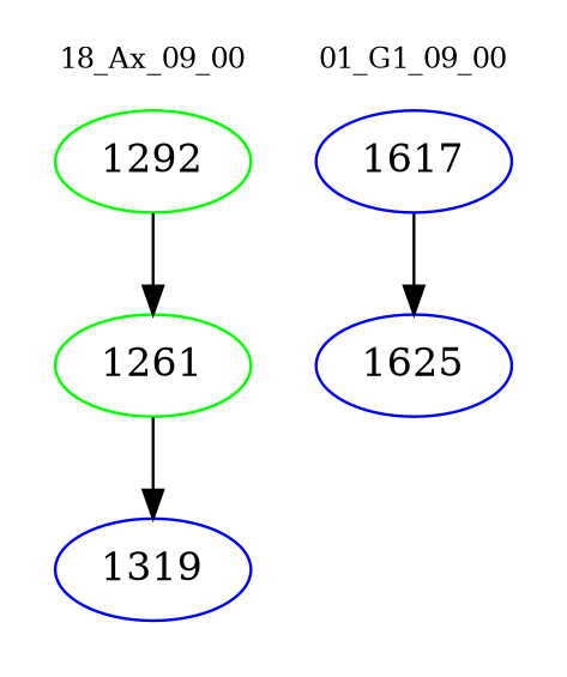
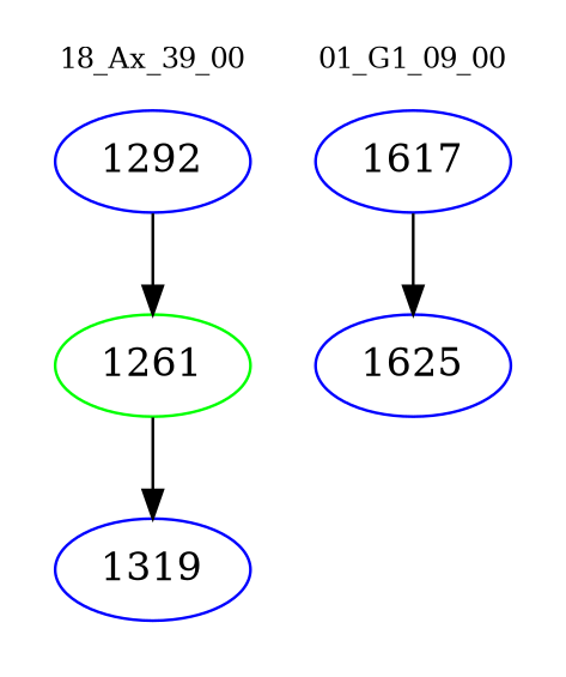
  digraph {
    node [color=blue]
    edge [color=black]
-   n1 [color=green label=1292]
+   n1 [label=1292]
    n2 [color=green label=1261]
    n3 [label=1319]
    n4 [label=1617]
    n5 [label=1625]
    subgraph cluster_1 {
      color=white
      fontsize=10
-     label="18_Ax_09_00"
+     label="18_Ax_39_00"
      n1
      n2
      n3
    }
    subgraph cluster_2 {
      color=white
      fontsize=10
      label="01_G1_09_00"
      n4
      n5
    }
    n1 -> n2
    n2 -> n3
    n4 -> n5
  }
